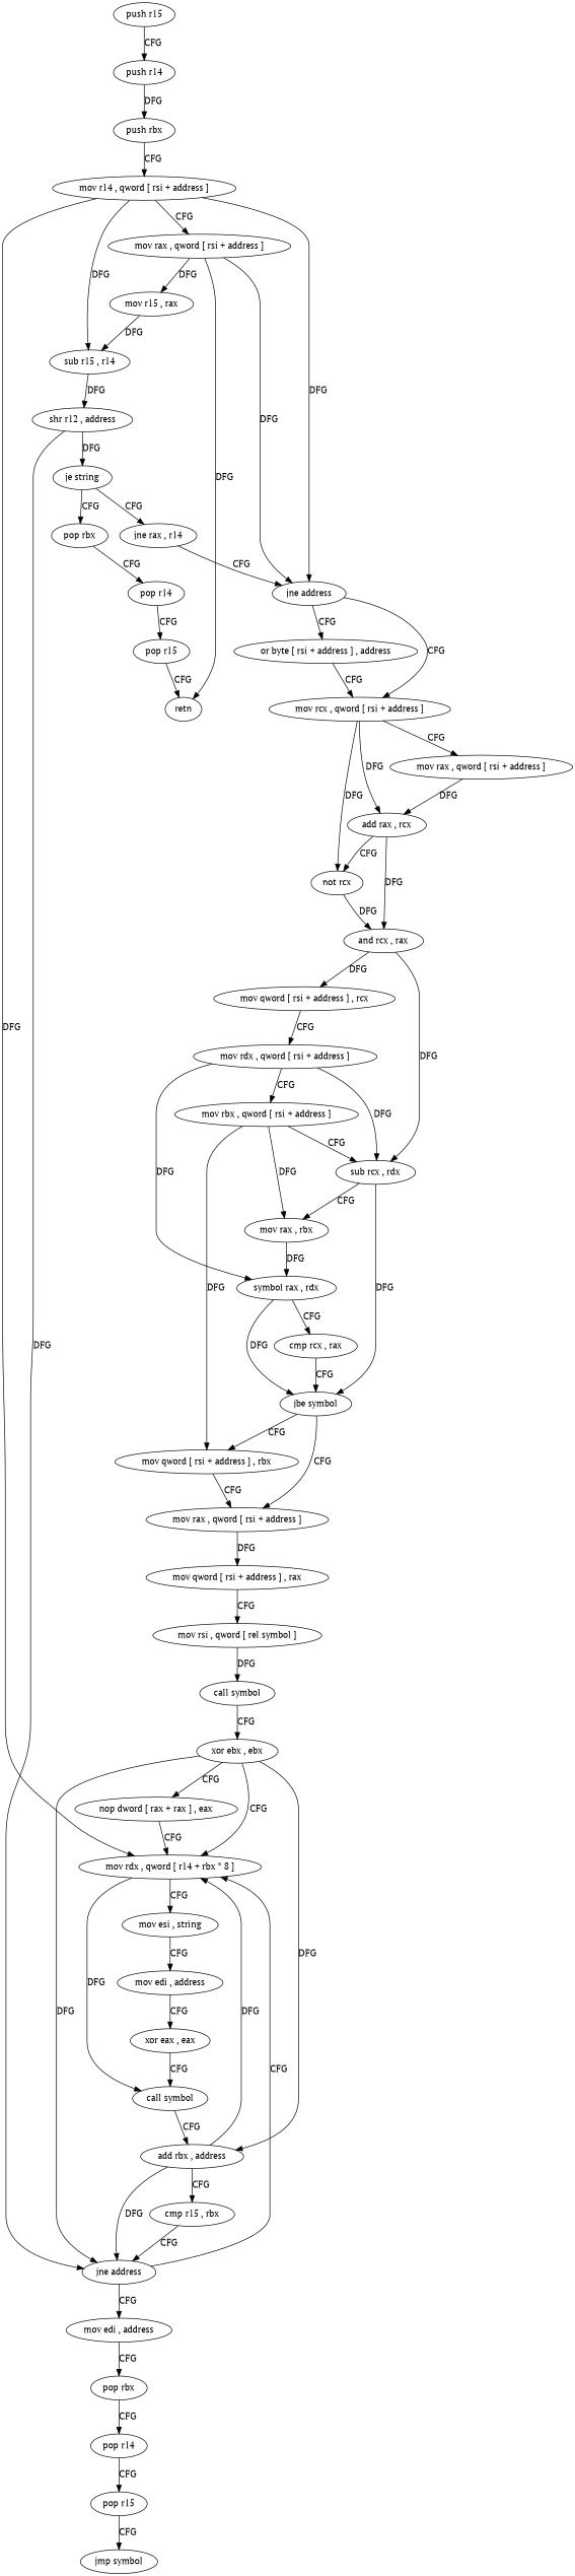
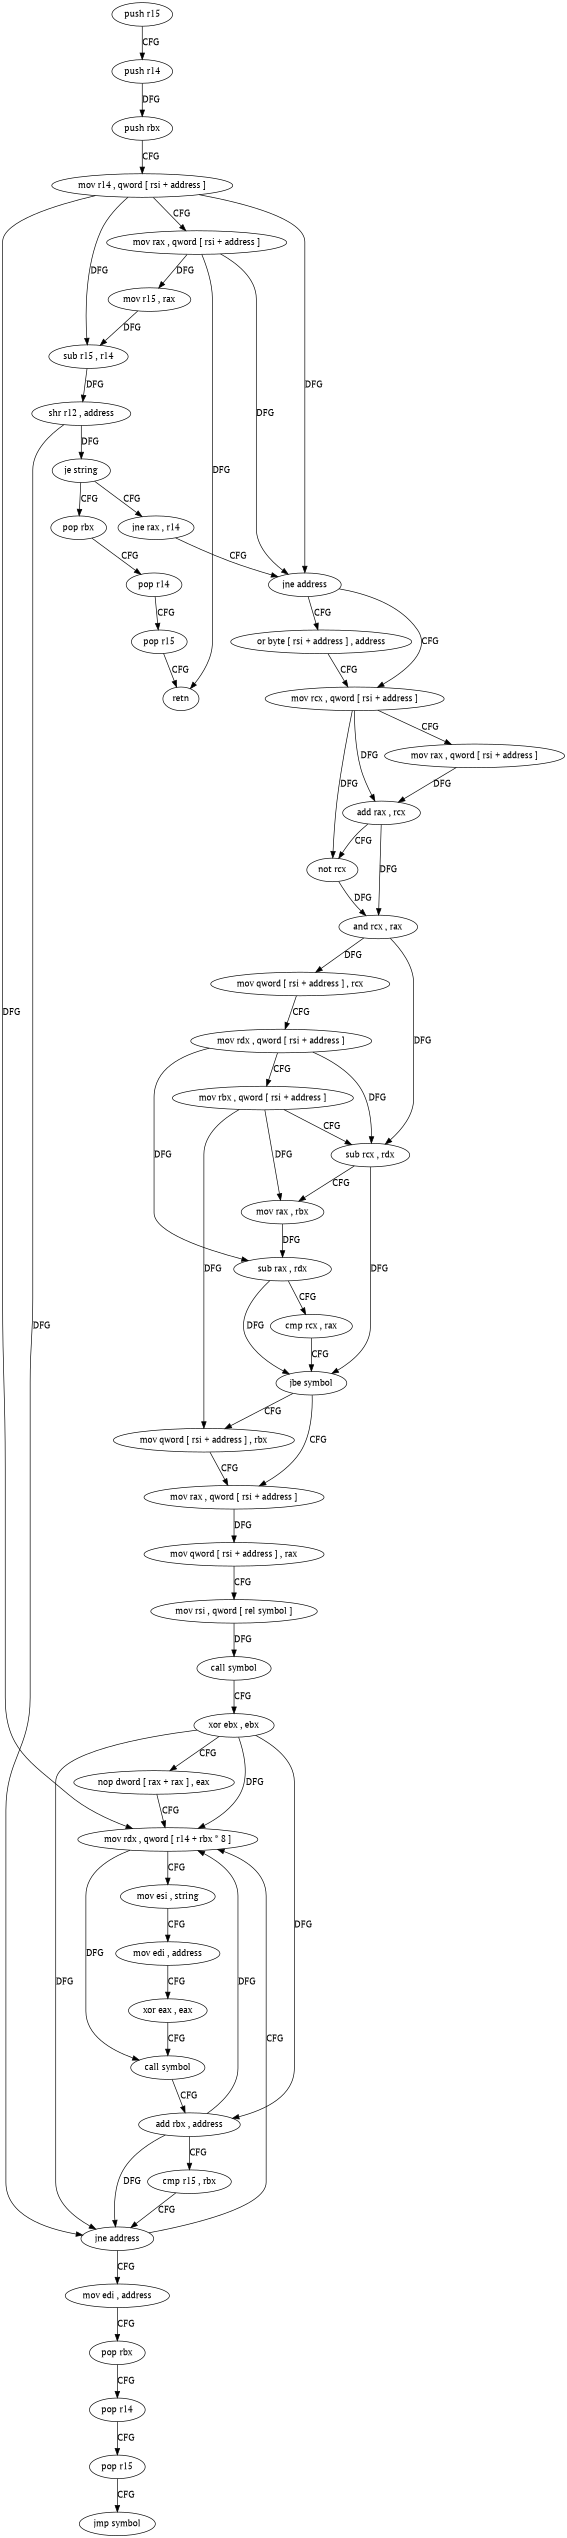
  digraph {
    fontname="PT Serif"
    node [fontname="PT Serif"]
    edge [fontname="PT Serif"]
    n1 [label="push r15"]
    n2 [label="push r14"]
    n3 [label="push rbx"]
    n4 [label="mov r14 , qword [ rsi + address ]"]
    n5 [label="mov rax , qword [ rsi + address ]"]
    n6 [label="sub r15 , r14"]
    n7 [label="jne address"]
    n8 [label="mov rdx , qword [ r14 + rbx * 8 ]"]
    n9 [label="mov r15 , rax"]
    n10 [label=retn]
    n11 [label="shr r12 , address"]
    n12 [label="mov rcx , qword [ rsi + address ]"]
    n13 [label="or byte [ rsi + address ] , address"]
    n14 [label="mov esi , string"]
    n15 [label="call symbol"]
    n16 [label="je string"]
    n17 [label="jne address"]
    n18 [label="pop rbx"]
    n19 [label="jne rax , r14"]
    n20 [label="mov edi , address"]
    n21 [label="pop r14"]
    n22 [label="pop r15"]
    n23 [label="mov rax , qword [ rsi + address ]"]
    n24 [label="add rax , rcx"]
    n25 [label="not rcx"]
    n26 [label="and rcx , rax"]
    n27 [label="mov qword [ rsi + address ] , rcx"]
    n28 [label="sub rcx , rdx"]
    n29 [label="mov rdx , qword [ rsi + address ]"]
    n30 [label="mov rax , rbx"]
    n31 [label="jbe symbol"]
    n32 [label="mov rbx , qword [ rsi + address ]"]
-   n33 [label="symbol rax , rdx"]
+   n33 [label="sub rax , rdx"]
    n34 [label="mov qword [ rsi + address ] , rbx"]
    n35 [label="cmp rcx , rax"]
    n36 [label="mov rax , qword [ rsi + address ]"]
    n37 [label="mov qword [ rsi + address ] , rax"]
    n38 [label="mov rsi , qword [ rel symbol ]"]
    n39 [label="call symbol"]
    n40 [label="xor ebx , ebx"]
    n41 [label="nop dword [ rax + rax ] , eax"]
    n42 [label="add rbx , address"]
    n43 [label="cmp r15 , rbx"]
    n44 [label="mov edi , address"]
    n45 [label="xor eax , eax"]
    n46 [label="pop rbx"]
    n47 [label="pop r14"]
    n48 [label="pop r15"]
    n49 [label="jmp symbol"]
    n1 -> n2 [label=CFG]
    n2 -> n3 [label=DFG]
    n3 -> n4 [label=CFG]
    n4 -> n5 [label=CFG]
    n4 -> n6 [label=DFG]
    n4 -> n7 [label=DFG]
    n4 -> n8 [label=DFG]
    n5 -> n7 [label=DFG]
    n5 -> n9 [label=DFG]
    n5 -> n10 [label=DFG]
    n6 -> n11 [label=DFG]
    n7 -> n12 [label=CFG]
    n7 -> n13 [label=CFG]
    n8 -> n14 [label=CFG]
    n8 -> n15 [label=DFG]
    n9 -> n6 [label=DFG]
    n11 -> n16 [label=DFG]
    n11 -> n17 [label=DFG]
    n12 -> n23 [label=CFG]
    n12 -> n24 [label=DFG]
    n12 -> n25 [label=DFG]
    n13 -> n12 [label=CFG]
    n14 -> n44 [label=CFG]
    n15 -> n42 [label=CFG]
    n16 -> n18 [label=CFG]
    n16 -> n19 [label=CFG]
    n17 -> n8 [label=CFG]
    n17 -> n20 [label=CFG]
    n18 -> n21 [label=CFG]
    n19 -> n7 [label=CFG]
    n20 -> n46 [label=CFG]
    n21 -> n22 [label=CFG]
    n22 -> n10 [label=CFG]
    n23 -> n24 [label=DFG]
    n24 -> n25 [label=CFG]
    n24 -> n26 [label=DFG]
    n25 -> n26 [label=DFG]
    n26 -> n27 [label=DFG]
    n26 -> n28 [label=DFG]
    n27 -> n29 [label=CFG]
    n28 -> n30 [label=CFG]
    n28 -> n31 [label=DFG]
    n29 -> n28 [label=DFG]
    n29 -> n32 [label=CFG]
    n29 -> n33 [label=DFG]
    n30 -> n33 [label=DFG]
    n31 -> n34 [label=CFG]
    n31 -> n36 [label=CFG]
    n32 -> n28 [label=CFG]
    n32 -> n30 [label=DFG]
    n32 -> n34 [label=DFG]
    n33 -> n31 [label=DFG]
    n33 -> n35 [label=CFG]
    n34 -> n36 [label=CFG]
    n35 -> n31 [label=CFG]
    n36 -> n37 [label=DFG]
    n37 -> n38 [label=CFG]
    n38 -> n39 [label=DFG]
    n39 -> n40 [label=CFG]
-   n40 -> n8 [label=CFG]
+   n40 -> n8 [label=DFG]
    n40 -> n17 [label=DFG]
    n40 -> n41 [label=CFG]
    n40 -> n42 [label=DFG]
    n41 -> n8 [label=CFG]
    n42 -> n8 [label=DFG]
    n42 -> n17 [label=DFG]
    n42 -> n43 [label=CFG]
    n43 -> n17 [label=CFG]
    n44 -> n45 [label=CFG]
    n45 -> n15 [label=CFG]
    n46 -> n47 [label=CFG]
    n47 -> n48 [label=CFG]
    n48 -> n49 [label=CFG]
  }
